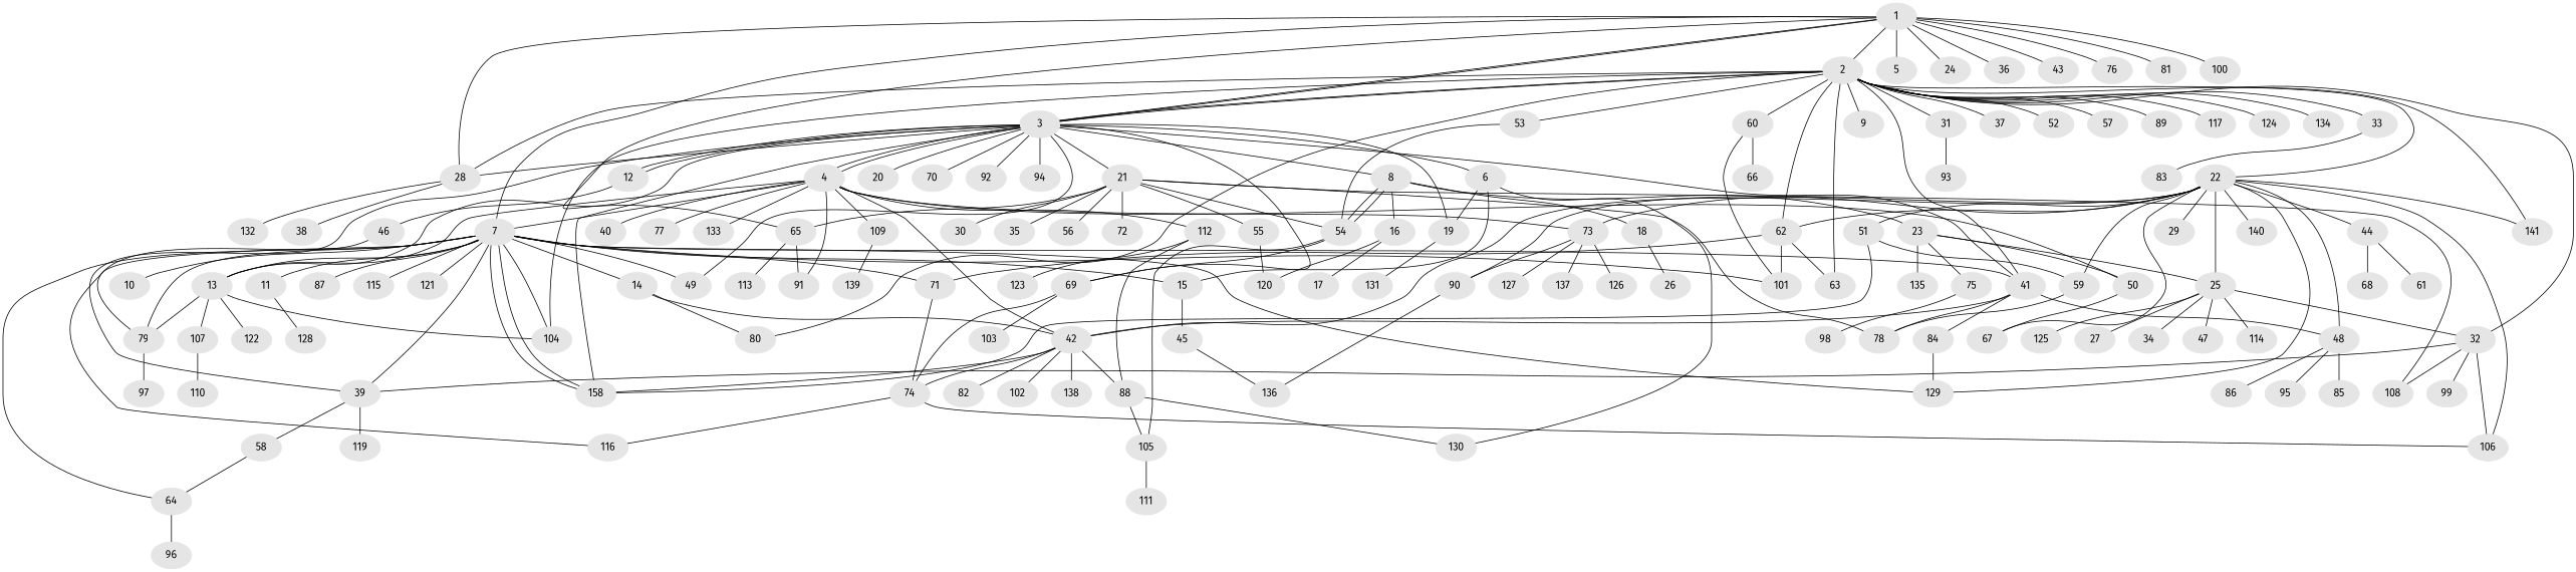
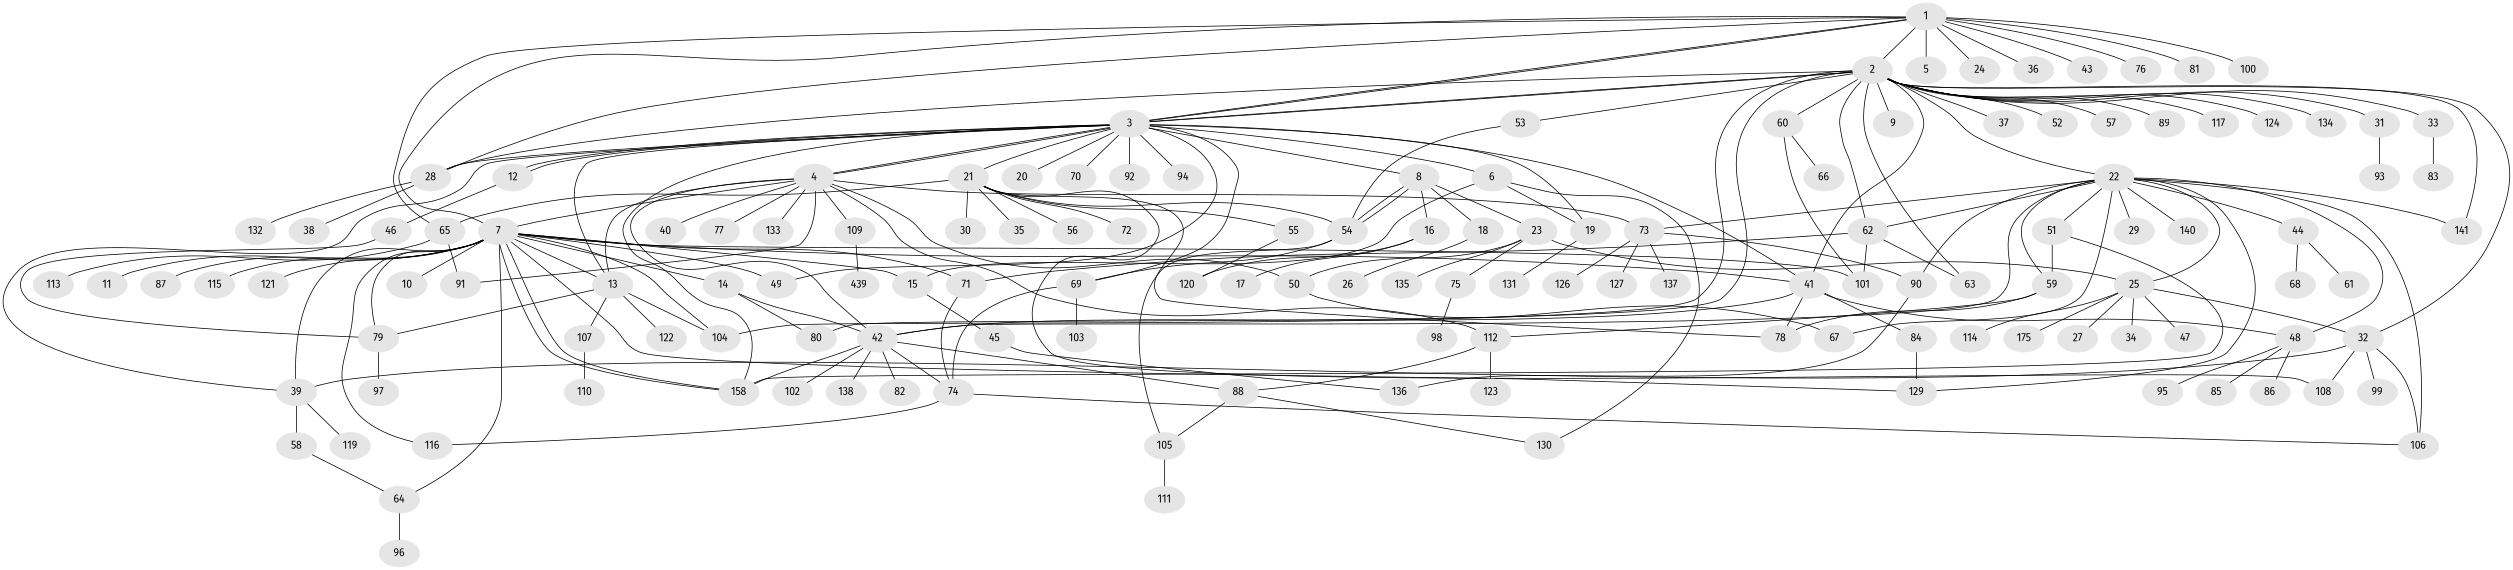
  graph {
    fontname="Fira Sans"
    node [color=gray90 fontname="Fira Sans" style=filled]
    edge [fontname="Fira Sans"]
    1
    2
    3
    5
    7
    24
    28
    36
    43
    65
    76
    81
    100
    9
    22
    31
    32
    33
    37
    41
    52
    53
    57
    60
    62
    63
    80
    89
    104
    117
    124
    134
    141
    4
    6
    8
    12
    13
    19
    20
    21
    39
    49
    69
    70
    92
    94
    n48 [label=158]
    15
    10
    11
    14
    64
    71
    79
    87
    101
    115
    116
    121
    129
    38
    132
    91
    113
    42
    73
    51
    25
    29
    44
    48
    59
    67
    90
    106
    140
    93
    108
    99
    83
    78
    84
    54
    66
    40
    50
    77
    109
    112
    133
    130
    16
    18
    23
    46
    107
    122
    131
    30
    35
    55
    56
    72
    58
    119
    74
    103
    88
    82
    102
    138
    126
    127
    137
-   139
+   139 [label=439]
    123
    45
-   128
    96
    97
    17
    120
    26
    75
    135
    105
    110
    136
    27
    34
    47
    114
-   125
+   125 [label=175]
    61
    68
    85
    86
    95
    98
    111
    1 -- 2
    1 -- 3
    1 -- 3
    1 -- 5
    1 -- 7
    1 -- 24
    1 -- 28
    1 -- 36
    1 -- 43
    1 -- 65
    1 -- 76
    1 -- 81
    1 -- 100
    2 -- 3
    2 -- 3
    2 -- 28
    2 -- 9
    2 -- 22
    2 -- 31
    2 -- 32
    2 -- 33
    2 -- 37
    2 -- 41
    2 -- 52
    2 -- 53
    2 -- 57
    2 -- 60
    2 -- 62
    2 -- 63
    2 -- 80
    2 -- 89
    2 -- 104
    2 -- 117
    2 -- 124
    2 -- 134
    2 -- 141
    3 -- 28
    3 -- 41
    3 -- 4
    3 -- 4
    3 -- 6
    3 -- 8
    3 -- 12
    3 -- 12
    3 -- 13
    3 -- 19
    3 -- 20
    3 -- 21
    3 -- 39
    3 -- 49
    3 -- 69
    3 -- 70
    3 -- 92
    3 -- 94
    3 -- n48
    7 -- 41
    7 -- 104
    7 -- 13
    7 -- 39
    7 -- 49
    7 -- n48
    7 -- n48
    7 -- 15
    7 -- 10
    7 -- 11
    7 -- 14
    7 -- 64
    7 -- 71
    7 -- 79
    7 -- 87
    7 -- 101
    7 -- 115
    7 -- 116
    7 -- 121
    7 -- 129
    28 -- 38
    28 -- 132
    65 -- 91
    65 -- 113
    22 -- 62
    22 -- 141
    22 -- 129
    22 -- 42
    22 -- 73
    22 -- 51
    22 -- 25
    22 -- 29
    22 -- 44
    22 -- 48
    22 -- 59
    22 -- 67
    22 -- 90
    22 -- 106
    22 -- 140
    31 -- 93
    32 -- 39
    32 -- 106
    32 -- 108
    32 -- 99
    33 -- 83
    41 -- 42
    41 -- 48
    41 -- 78
    41 -- 84
    53 -- 54
    60 -- 101
    60 -- 66
    62 -- 63
    62 -- 71
    62 -- 101
    4 -- 7
    4 -- 13
    4 -- 91
    4 -- 42
    4 -- 73
    4 -- 40
    4 -- 50
    4 -- 77
    4 -- 109
    4 -- 112
    4 -- 133
    6 -- 19
    6 -- 15
    6 -- 130
    8 -- 54
    8 -- 54
    8 -- 16
    8 -- 18
    8 -- 23
    12 -- 46
    13 -- 104
    13 -- 79
    13 -- 107
    13 -- 122
    19 -- 131
    21 -- 65
    21 -- 108
    21 -- 78
    21 -- 54
    21 -- 30
    21 -- 35
    21 -- 55
    21 -- 56
    21 -- 72
    39 -- 58
    39 -- 119
    69 -- 74
    69 -- 103
    15 -- 45
-   11 -- 128
    14 -- 80
    14 -- 42
    64 -- 96
    71 -- 74
    79 -- 97
    42 -- n48
    42 -- 74
    42 -- 88
    42 -- 82
    42 -- 102
    42 -- 138
    73 -- 90
    73 -- 126
    73 -- 127
    73 -- 137
    51 -- n48
    51 -- 59
    25 -- 32
    25 -- 27
    25 -- 34
    25 -- 47
    25 -- 114
    25 -- 125
    44 -- 61
    44 -- 68
    48 -- 85
    48 -- 86
    48 -- 95
    59 -- 78
+   59 -- 112
    90 -- 136
    84 -- 129
    54 -- 69
    54 -- 105
    50 -- 67
    109 -- 139
    112 -- 88
    112 -- 123
    16 -- 17
    16 -- 120
    18 -- 26
    23 -- 25
    23 -- 50
    23 -- 75
    23 -- 135
    46 -- 79
    107 -- 110
    55 -- 120
    58 -- 64
    74 -- 116
    74 -- 106
    88 -- 130
    88 -- 105
    45 -- 136
    75 -- 98
    105 -- 111
  }
